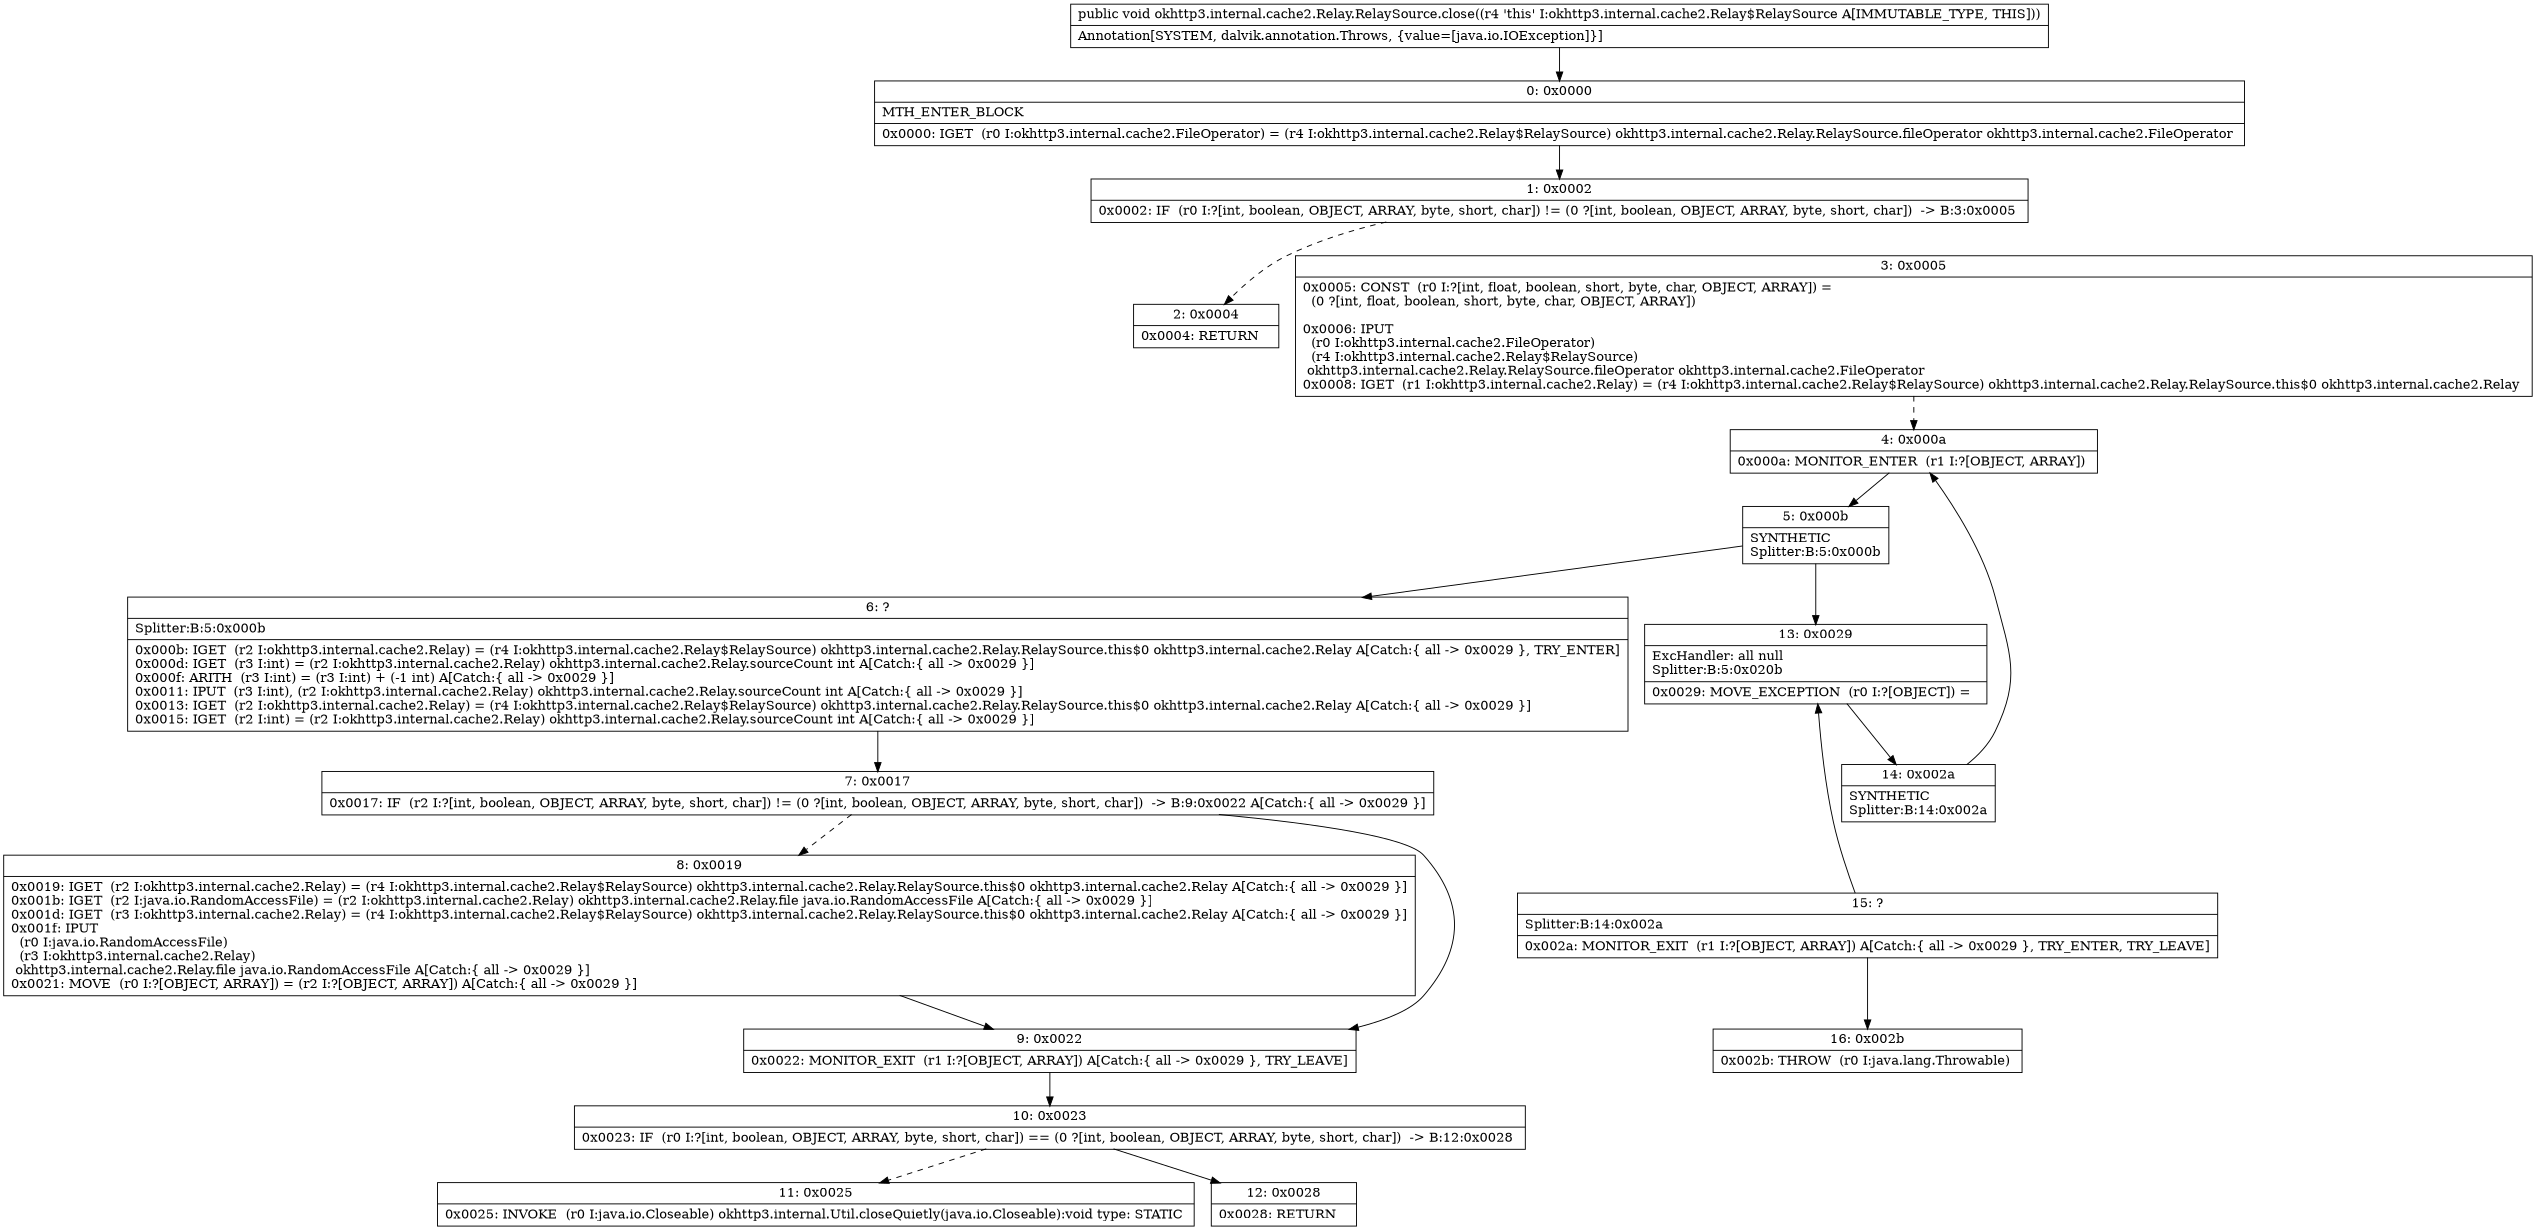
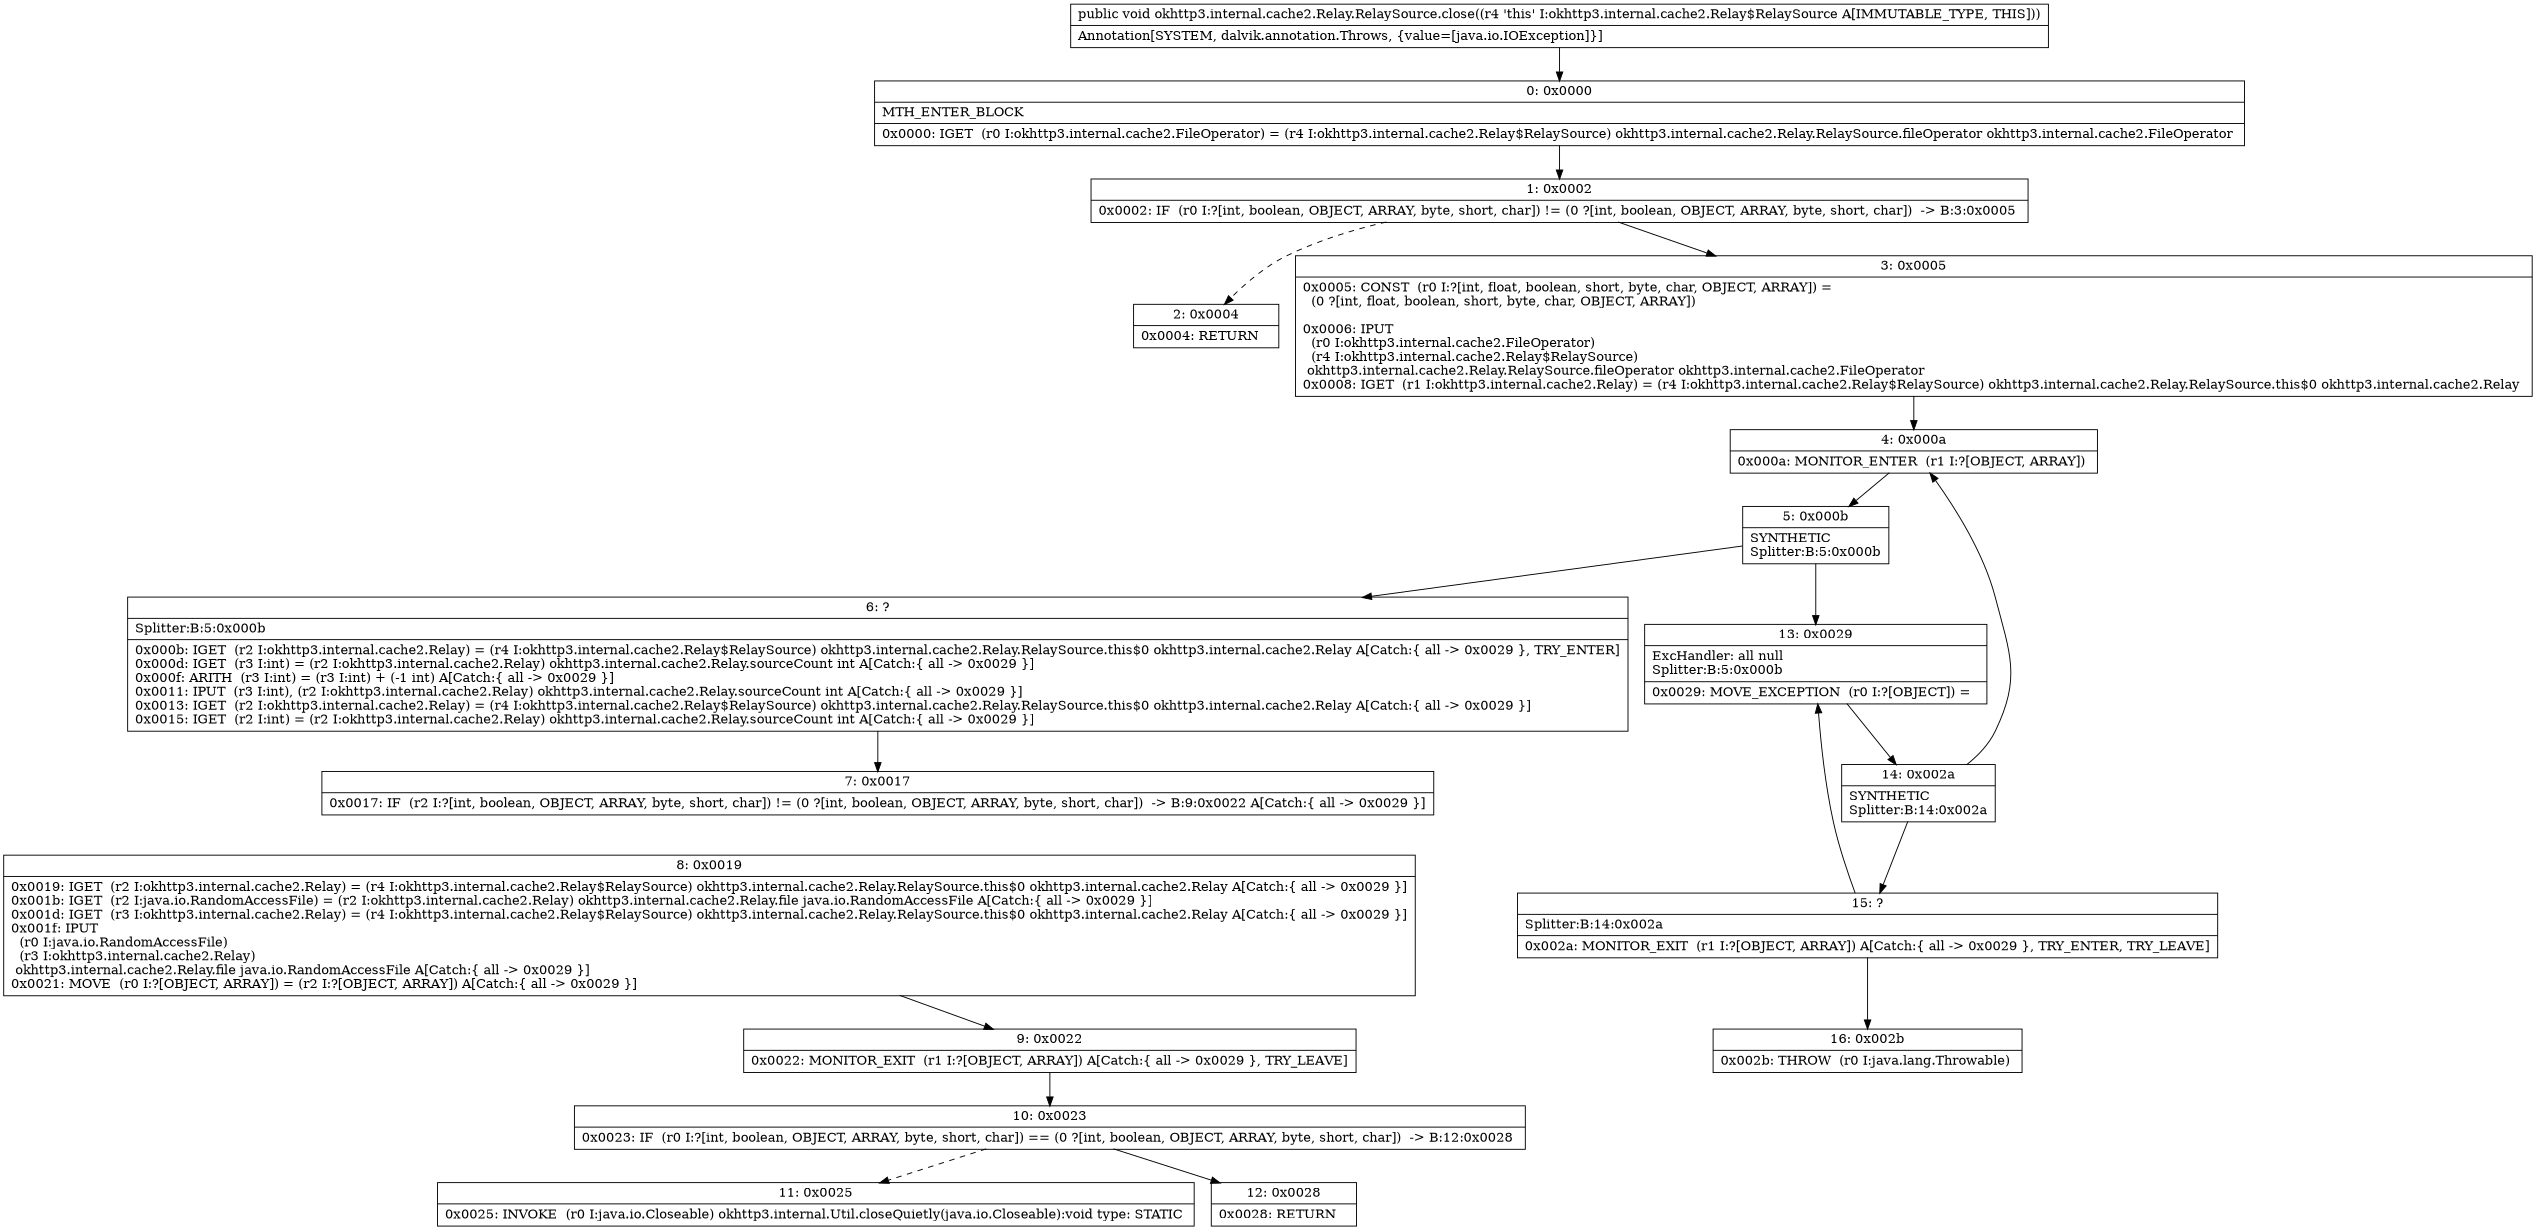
  digraph {
    node [shape=record]
    n1 [label="{0\:\ 0x0000|MTH_ENTER_BLOCK\l|0x0000: IGET  (r0 I:okhttp3.internal.cache2.FileOperator) = (r4 I:okhttp3.internal.cache2.Relay$RelaySource) okhttp3.internal.cache2.Relay.RelaySource.fileOperator okhttp3.internal.cache2.FileOperator \l}"]
    n2 [label="{1\:\ 0x0002|0x0002: IF  (r0 I:?[int, boolean, OBJECT, ARRAY, byte, short, char]) != (0 ?[int, boolean, OBJECT, ARRAY, byte, short, char])  \-\> B:3:0x0005 \l}"]
    n3 [label="{2\:\ 0x0004|0x0004: RETURN   \l}"]
    n4 [label="{3\:\ 0x0005|0x0005: CONST  (r0 I:?[int, float, boolean, short, byte, char, OBJECT, ARRAY]) = \l  (0 ?[int, float, boolean, short, byte, char, OBJECT, ARRAY])\l \l0x0006: IPUT  \l  (r0 I:okhttp3.internal.cache2.FileOperator)\l  (r4 I:okhttp3.internal.cache2.Relay$RelaySource)\l okhttp3.internal.cache2.Relay.RelaySource.fileOperator okhttp3.internal.cache2.FileOperator \l0x0008: IGET  (r1 I:okhttp3.internal.cache2.Relay) = (r4 I:okhttp3.internal.cache2.Relay$RelaySource) okhttp3.internal.cache2.Relay.RelaySource.this$0 okhttp3.internal.cache2.Relay \l}"]
    n5 [label="{4\:\ 0x000a|0x000a: MONITOR_ENTER  (r1 I:?[OBJECT, ARRAY]) \l}"]
    n6 [label="{5\:\ 0x000b|SYNTHETIC\lSplitter:B:5:0x000b\l}"]
    n7 [label="{6\:\ ?|Splitter:B:5:0x000b\l|0x000b: IGET  (r2 I:okhttp3.internal.cache2.Relay) = (r4 I:okhttp3.internal.cache2.Relay$RelaySource) okhttp3.internal.cache2.Relay.RelaySource.this$0 okhttp3.internal.cache2.Relay A[Catch:\{ all \-\> 0x0029 \}, TRY_ENTER]\l0x000d: IGET  (r3 I:int) = (r2 I:okhttp3.internal.cache2.Relay) okhttp3.internal.cache2.Relay.sourceCount int A[Catch:\{ all \-\> 0x0029 \}]\l0x000f: ARITH  (r3 I:int) = (r3 I:int) + (\-1 int) A[Catch:\{ all \-\> 0x0029 \}]\l0x0011: IPUT  (r3 I:int), (r2 I:okhttp3.internal.cache2.Relay) okhttp3.internal.cache2.Relay.sourceCount int A[Catch:\{ all \-\> 0x0029 \}]\l0x0013: IGET  (r2 I:okhttp3.internal.cache2.Relay) = (r4 I:okhttp3.internal.cache2.Relay$RelaySource) okhttp3.internal.cache2.Relay.RelaySource.this$0 okhttp3.internal.cache2.Relay A[Catch:\{ all \-\> 0x0029 \}]\l0x0015: IGET  (r2 I:int) = (r2 I:okhttp3.internal.cache2.Relay) okhttp3.internal.cache2.Relay.sourceCount int A[Catch:\{ all \-\> 0x0029 \}]\l}"]
-   n8 [label="{13\:\ 0x0029|ExcHandler: all null\lSplitter:B:5:0x020b\l|0x0029: MOVE_EXCEPTION  (r0 I:?[OBJECT]) =  \l}"]
+   n8 [label="{13\:\ 0x0029|ExcHandler: all null\lSplitter:B:5:0x000b\l|0x0029: MOVE_EXCEPTION  (r0 I:?[OBJECT]) =  \l}"]
    n9 [label="{7\:\ 0x0017|0x0017: IF  (r2 I:?[int, boolean, OBJECT, ARRAY, byte, short, char]) != (0 ?[int, boolean, OBJECT, ARRAY, byte, short, char])  \-\> B:9:0x0022 A[Catch:\{ all \-\> 0x0029 \}]\l}"]
    n10 [label="{14\:\ 0x002a|SYNTHETIC\lSplitter:B:14:0x002a\l}"]
    n11 [label="{8\:\ 0x0019|0x0019: IGET  (r2 I:okhttp3.internal.cache2.Relay) = (r4 I:okhttp3.internal.cache2.Relay$RelaySource) okhttp3.internal.cache2.Relay.RelaySource.this$0 okhttp3.internal.cache2.Relay A[Catch:\{ all \-\> 0x0029 \}]\l0x001b: IGET  (r2 I:java.io.RandomAccessFile) = (r2 I:okhttp3.internal.cache2.Relay) okhttp3.internal.cache2.Relay.file java.io.RandomAccessFile A[Catch:\{ all \-\> 0x0029 \}]\l0x001d: IGET  (r3 I:okhttp3.internal.cache2.Relay) = (r4 I:okhttp3.internal.cache2.Relay$RelaySource) okhttp3.internal.cache2.Relay.RelaySource.this$0 okhttp3.internal.cache2.Relay A[Catch:\{ all \-\> 0x0029 \}]\l0x001f: IPUT  \l  (r0 I:java.io.RandomAccessFile)\l  (r3 I:okhttp3.internal.cache2.Relay)\l okhttp3.internal.cache2.Relay.file java.io.RandomAccessFile A[Catch:\{ all \-\> 0x0029 \}]\l0x0021: MOVE  (r0 I:?[OBJECT, ARRAY]) = (r2 I:?[OBJECT, ARRAY]) A[Catch:\{ all \-\> 0x0029 \}]\l}"]
    n12 [label="{9\:\ 0x0022|0x0022: MONITOR_EXIT  (r1 I:?[OBJECT, ARRAY]) A[Catch:\{ all \-\> 0x0029 \}, TRY_LEAVE]\l}"]
    n13 [label="{10\:\ 0x0023|0x0023: IF  (r0 I:?[int, boolean, OBJECT, ARRAY, byte, short, char]) == (0 ?[int, boolean, OBJECT, ARRAY, byte, short, char])  \-\> B:12:0x0028 \l}"]
    n14 [label="{11\:\ 0x0025|0x0025: INVOKE  (r0 I:java.io.Closeable) okhttp3.internal.Util.closeQuietly(java.io.Closeable):void type: STATIC \l}"]
    n15 [label="{12\:\ 0x0028|0x0028: RETURN   \l}"]
    n16 [label="{15\:\ ?|Splitter:B:14:0x002a\l|0x002a: MONITOR_EXIT  (r1 I:?[OBJECT, ARRAY]) A[Catch:\{ all \-\> 0x0029 \}, TRY_ENTER, TRY_LEAVE]\l}"]
    n17 [label="{16\:\ 0x002b|0x002b: THROW  (r0 I:java.lang.Throwable) \l}"]
    n18 [label="{public void okhttp3.internal.cache2.Relay.RelaySource.close((r4 'this' I:okhttp3.internal.cache2.Relay$RelaySource A[IMMUTABLE_TYPE, THIS]))  | Annotation[SYSTEM, dalvik.annotation.Throws, \{value=[java.io.IOException]\}]\l}"]
    n1 -> n2
    n2 -> n3 [style=dashed]
-   n4 -> n5 [style=dashed]
+   n2 -> n4
+   n4 -> n5
    n5 -> n6
    n6 -> n7
    n6 -> n8
    n7 -> n9
    n8 -> n10
-   n9 -> n11 [style=dashed]
-   n9 -> n12
    n10 -> n5
+   n10 -> n16
    n11 -> n12
    n12 -> n13
    n13 -> n14 [style=dashed]
    n13 -> n15
    n16 -> n8
    n16 -> n17
    n18 -> n1
  }
